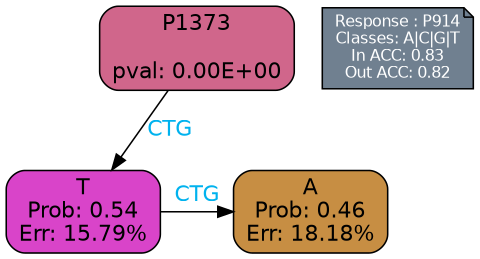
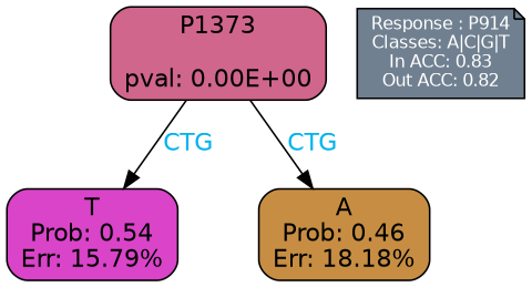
  digraph {
    ranksep=equally
    splines=polylines
    node [color=black fontname=helvetica shape=box style="filled, rounded"]
    edge [fontcolor=deepskyblue2 fontname=helvetica]
    n1 [fillcolor="#d944c9" label="T\nProb: 0.54\nErr: 15.79%"]
    n2 [fillcolor="#c78e43" label="A\nProb: 0.46\nErr: 18.18%"]
    n3 [align=left fillcolor=slategray fontcolor=white fontsize=10 label="Response : P914\nClasses: A|C|G|T\nIn ACC: 0.83\nOut ACC: 0.82\n" shape=note style=filled]
    n4 [fillcolor="#d0668b" label="P1373\n\npval: 0.00E+00"]
    subgraph sub_1 {
      rank=same
      n1
      n2
    }
    subgraph sub_2 {
      rank=same
      n3
      n4
    }
    n4 -> n1 [label=CTG]
-   n1 -> n2 [label=CTG]
+   n4 -> n2 [label=CTG]
  }
